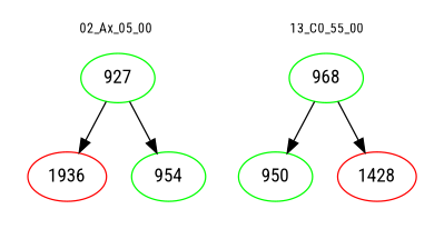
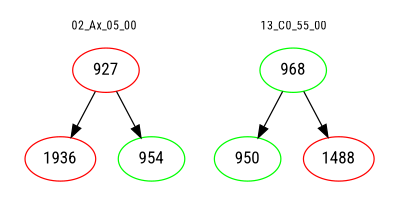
  digraph {
    fontname="Roboto Condensed"
    node [color=green fontname="Roboto Condensed"]
    edge [color=black fontname="Roboto Condensed"]
-   n1 [label=927]
+   n1 [color=red label=927]
    n2 [color=red label=1936]
    n3 [label=954]
    n4 [label=968]
    n5 [label=950]
-   n6 [color=red label=1428]
+   n6 [color=red label=1488]
    subgraph cluster_1 {
      color=white
      fontsize=10
      label="02_Ax_05_00"
      n1
      n2
      n3
    }
    subgraph cluster_2 {
      color=white
      fontsize=10
      label="13_C0_55_00"
      n4
      n5
      n6
    }
    n1 -> n2
    n1 -> n3
    n4 -> n5
    n4 -> n6
  }
